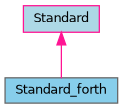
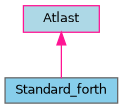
  digraph {
    rankdir=TB
    node [fontname=Helvetica fontsize=10 shape=record style=filled]
    n1 [color=gray40 fillcolor=skyblue height=0.2 label=Standard_forth width=0.4]
-   n2 [color=deeppink fillcolor=lightblue fontcolor=black height=0.2 label=Standard width=0.4]
+   n2 [color=deeppink fillcolor=lightblue fontcolor=black height=0.2 label=Atlast width=0.4]
    n2 -> n1 [dir=back fontname=Helvetica fontsize=10 labelfontname=Helvetica labelfontsize=10 shape=plaintext style=solid color=deeppink]
  }
